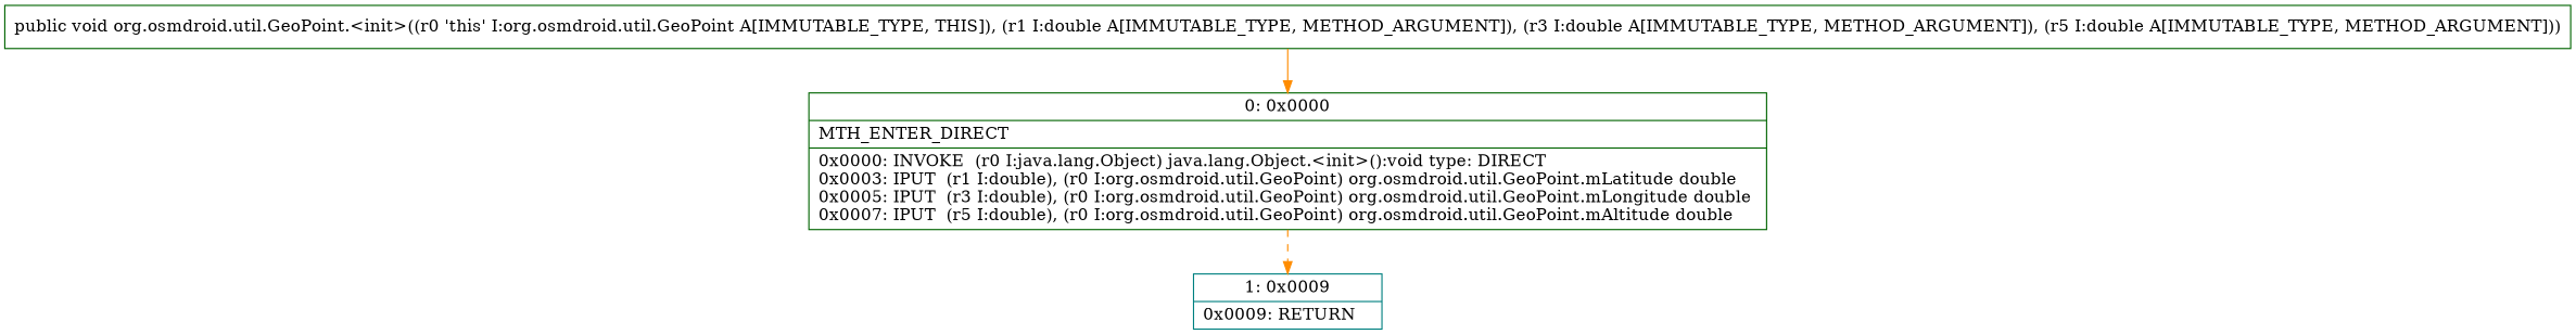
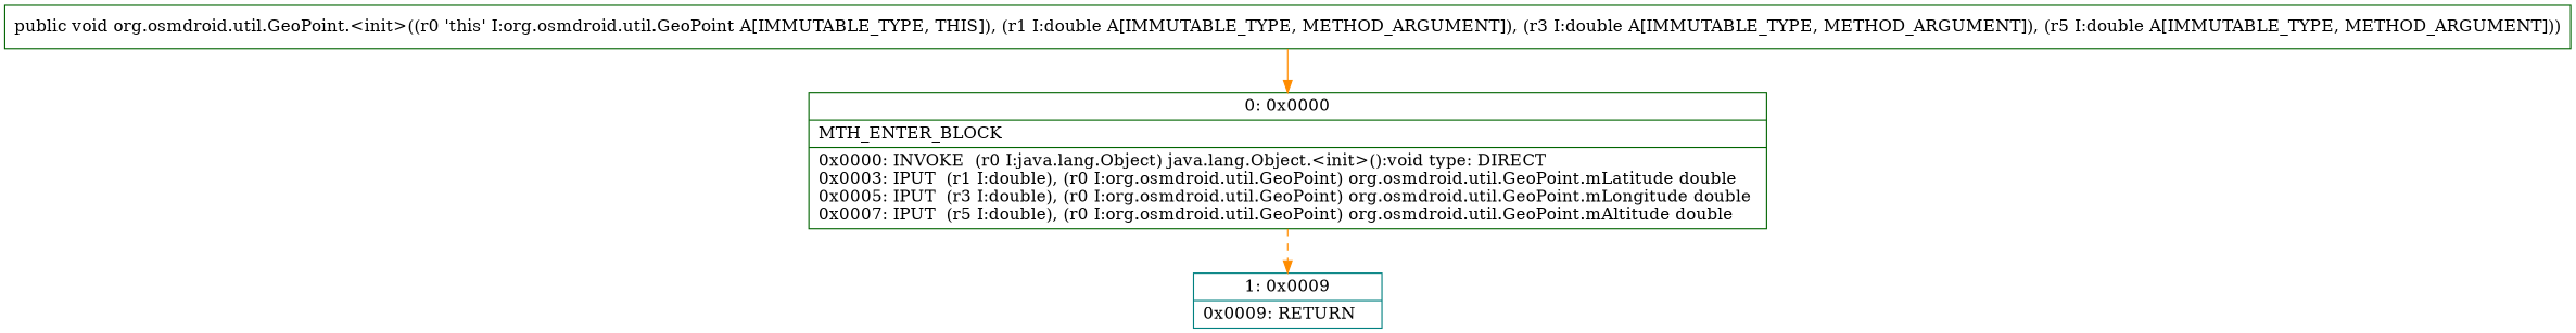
  digraph {
    node [shape=record color=darkgreen]
    edge [color=darkorange arrowhead=normal]
-   n1 [label="{0\:\ 0x0000|MTH_ENTER_DIRECT\l|0x0000: INVOKE  (r0 I:java.lang.Object) java.lang.Object.\<init\>():void type: DIRECT \l0x0003: IPUT  (r1 I:double), (r0 I:org.osmdroid.util.GeoPoint) org.osmdroid.util.GeoPoint.mLatitude double \l0x0005: IPUT  (r3 I:double), (r0 I:org.osmdroid.util.GeoPoint) org.osmdroid.util.GeoPoint.mLongitude double \l0x0007: IPUT  (r5 I:double), (r0 I:org.osmdroid.util.GeoPoint) org.osmdroid.util.GeoPoint.mAltitude double \l}"]
+   n1 [label="{0\:\ 0x0000|MTH_ENTER_BLOCK\l|0x0000: INVOKE  (r0 I:java.lang.Object) java.lang.Object.\<init\>():void type: DIRECT \l0x0003: IPUT  (r1 I:double), (r0 I:org.osmdroid.util.GeoPoint) org.osmdroid.util.GeoPoint.mLatitude double \l0x0005: IPUT  (r3 I:double), (r0 I:org.osmdroid.util.GeoPoint) org.osmdroid.util.GeoPoint.mLongitude double \l0x0007: IPUT  (r5 I:double), (r0 I:org.osmdroid.util.GeoPoint) org.osmdroid.util.GeoPoint.mAltitude double \l}"]
    n2 [label="{1\:\ 0x0009|0x0009: RETURN   \l}" color=teal]
    n3 [label="{public void org.osmdroid.util.GeoPoint.\<init\>((r0 'this' I:org.osmdroid.util.GeoPoint A[IMMUTABLE_TYPE, THIS]), (r1 I:double A[IMMUTABLE_TYPE, METHOD_ARGUMENT]), (r3 I:double A[IMMUTABLE_TYPE, METHOD_ARGUMENT]), (r5 I:double A[IMMUTABLE_TYPE, METHOD_ARGUMENT])) }"]
    n1 -> n2 [style=dashed]
    n3 -> n1 [style=solid]
  }
